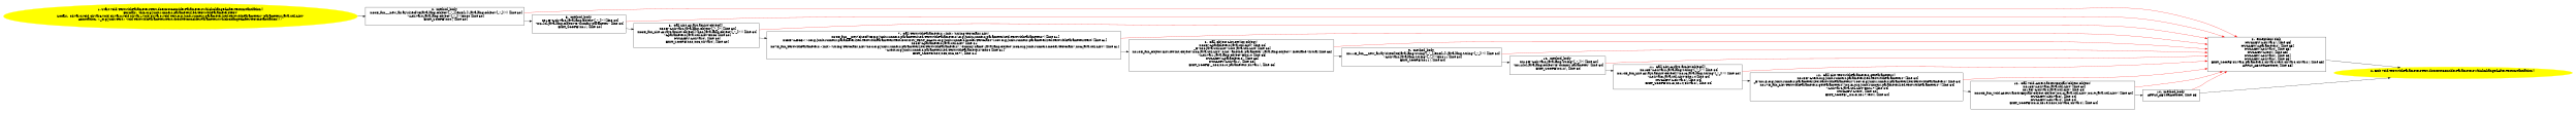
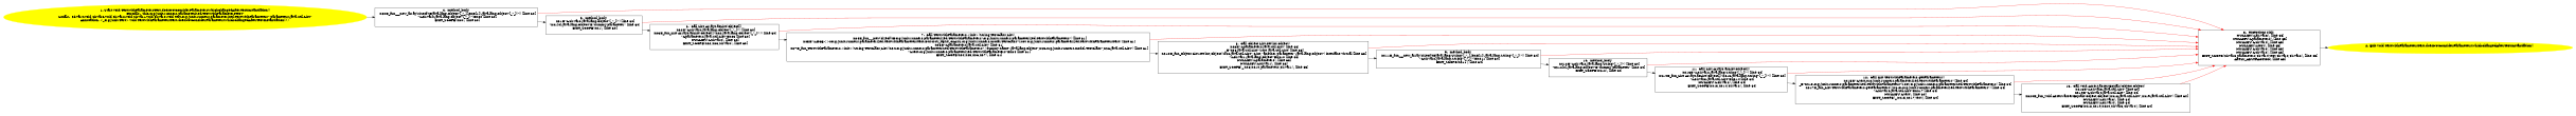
  digraph {
    rankdir=LR
    node [shape=box]
    n1 [color=yellow label="1: Start void TestWithParametersTest.doesNotConsiderParametersWhichChangedAfterTestInstantiation()\nFormals:  this:org.junit.runners.parameterized.TestWithParametersTest*\nLocals:  $irvar4:void $irvar3:void $irvar2:void $irvar1:void $irvar0:void test:org.junit.runners.parameterized.TestWithParameters* parameters:java.util.List*\nAnnotation: <_org.junit.Test> void TestWithParametersTest.doesNotConsiderParametersWhichChangedAfterTestInstantiation()() \n  " style=filled shape=""]
    n2 [label="4:  method_body \n   n$0=_fun___new_array(sizeof(t=java.lang.Object*[_*_];len=[1]):java.lang.Object*[_*_](*)) [line 60]\n  *&$irvar0:java.lang.Object*[_*_](*)=n$0 [line 60]\n  EXIT_SCOPE(n$0); [line 60]\n "]
    n3 [label="3:  exceptions sink \n   NULLIFY(&$irvar3); [line 65]\n  NULLIFY(&parameters); [line 65]\n  NULLIFY(&$irvar4); [line 65]\n  NULLIFY(&test); [line 65]\n  NULLIFY(&$irvar0); [line 65]\n  NULLIFY(&$irvar2); [line 65]\n  EXIT_SCOPE($irvar3,parameters,$irvar4,test,$irvar0,$irvar2); [line 65]\n  APPLY_ABSTRACTION; [line 65]\n "]
    n4 [label="5:  method_body \n   n$1=*&$irvar0:java.lang.Object*[_*_](*) [line 60]\n  *n$1[0]:java.lang.Object*=\"dummy parameter\" [line 60]\n  EXIT_SCOPE(n$1); [line 60]\n "]
    n5 [color=yellow label="2: Exit void TestWithParametersTest.doesNotConsiderParametersWhichChangedAfterTestInstantiation() \n  " style=filled shape=""]
    n6 [label="6:  Call List Arrays.asList(Object[]) \n   n$2=*&$irvar0:java.lang.Object*[_*_](*) [line 60]\n  n$3=_fun_List Arrays.asList(Object[])(n$2:java.lang.Object*[_*_](*)) [line 60]\n  *&parameters:java.util.List*=n$3 [line 60]\n  NULLIFY(&$irvar0); [line 60]\n  EXIT_SCOPE(n$2,n$3,$irvar0); [line 60]\n "]
    n7 [label="7:  Call TestWithParameters.<init>(String,TestClass,List) \n   n$4=_fun___new(sizeof(t=org.junit.runners.parameterized.TestWithParameters):org.junit.runners.parameterized.TestWithParameters*) [line 61]\n  n$5=*&#GB<>$org.junit.runners.parameterized.TestWithParametersTest.DUMMY_TEST_CLASS:org.junit.runners.model.TestClass*(root org.junit.runners.parameterized.TestWithParametersTest) [line 61]\n  n$6=*&parameters:java.util.List* [line 61]\n  n$7=_fun_TestWithParameters.<init>(String,TestClass,List)(n$4:org.junit.runners.parameterized.TestWithParameters*,\"dummy name\":java.lang.Object*,n$5:org.junit.runners.model.TestClass*,n$6:java.util.List*) [line 61]\n  *&test:org.junit.runners.parameterized.TestWithParameters*=n$4 [line 61]\n  EXIT_SCOPE(n$4,n$5,n$6,n$7); [line 61]\n "]
    n8 [label="8:  Call Object List.set(int,Object) \n   n$8=*&parameters:java.util.List* [line 63]\n  _=*n$8:java.util.List*(root java.util.List) [line 63]\n  n$10=_fun_Object List.set(int,Object)(n$8:java.util.List*,0:int,\"another parameter\":java.lang.Object*) interface virtual [line 63]\n  *&$irvar1:java.lang.Object*=n$10 [line 63]\n  NULLIFY(&parameters); [line 63]\n  NULLIFY(&$irvar1); [line 63]\n  EXIT_SCOPE(_,n$8,n$10,parameters,$irvar1); [line 63]\n "]
    n9 [label="9:  method_body \n   n$11=_fun___new_array(sizeof(t=java.lang.String*[_*_];len=[1]):java.lang.String*[_*_](*)) [line 64]\n  *&$irvar2:java.lang.String*[_*_](*)=n$11 [line 64]\n  EXIT_SCOPE(n$11); [line 64]\n "]
    n10 [label="10:  method_body \n   n$12=*&$irvar2:java.lang.String*[_*_](*) [line 64]\n  *n$12[0]:java.lang.Object*=\"dummy parameter\" [line 64]\n  EXIT_SCOPE(n$12); [line 64]\n "]
    n11 [label="11:  Call List Arrays.asList(Object[]) \n   n$13=*&$irvar2:java.lang.String*[_*_](*) [line 64]\n  n$14=_fun_List Arrays.asList(Object[])(n$13:java.lang.String*[_*_](*)) [line 64]\n  *&$irvar3:java.util.List*=n$14 [line 64]\n  NULLIFY(&$irvar2); [line 64]\n  EXIT_SCOPE(n$13,n$14,$irvar2); [line 64]\n "]
    n12 [label="12:  Call List TestWithParameters.getParameters() \n   n$15=*&test:org.junit.runners.parameterized.TestWithParameters* [line 64]\n  _=*n$15:org.junit.runners.parameterized.TestWithParameters*(root org.junit.runners.parameterized.TestWithParameters) [line 64]\n  n$17=_fun_List TestWithParameters.getParameters()(n$15:org.junit.runners.parameterized.TestWithParameters*) [line 64]\n  *&$irvar4:java.util.List*=n$17 [line 64]\n  NULLIFY(&test); [line 64]\n  EXIT_SCOPE(_,n$15,n$17,test); [line 64]\n "]
    n13 [label="13:  Call void Assert.assertEquals(Object,Object) \n   n$18=*&$irvar3:java.util.List* [line 64]\n  n$19=*&$irvar4:java.util.List* [line 64]\n  n$20=_fun_void Assert.assertEquals(Object,Object)(n$18:java.util.List*,n$19:java.util.List*) [line 64]\n  NULLIFY(&$irvar3); [line 64]\n  NULLIFY(&$irvar4); [line 64]\n  EXIT_SCOPE(n$18,n$19,n$20,$irvar3,$irvar4); [line 64]\n "]
-   n14 [label="14:  method_body \n   APPLY_ABSTRACTION; [line 65]\n "]
    n1 -> n2
    n2 -> n3 [color=red]
    n2 -> n4
    n3 -> n5
    n4 -> n3 [color=red]
    n4 -> n6
    n6 -> n3 [color=red]
    n6 -> n7
    n7 -> n3 [color=red]
    n7 -> n8
    n8 -> n3 [color=red]
    n8 -> n9
    n9 -> n3 [color=red]
    n9 -> n10
    n10 -> n3 [color=red]
    n10 -> n11
    n11 -> n3 [color=red]
    n11 -> n12
    n12 -> n3 [color=red]
    n12 -> n13
    n13 -> n3 [color=red]
-   n13 -> n14
-   n14 -> n3 [color=red]
-   n14 -> n5
  }
